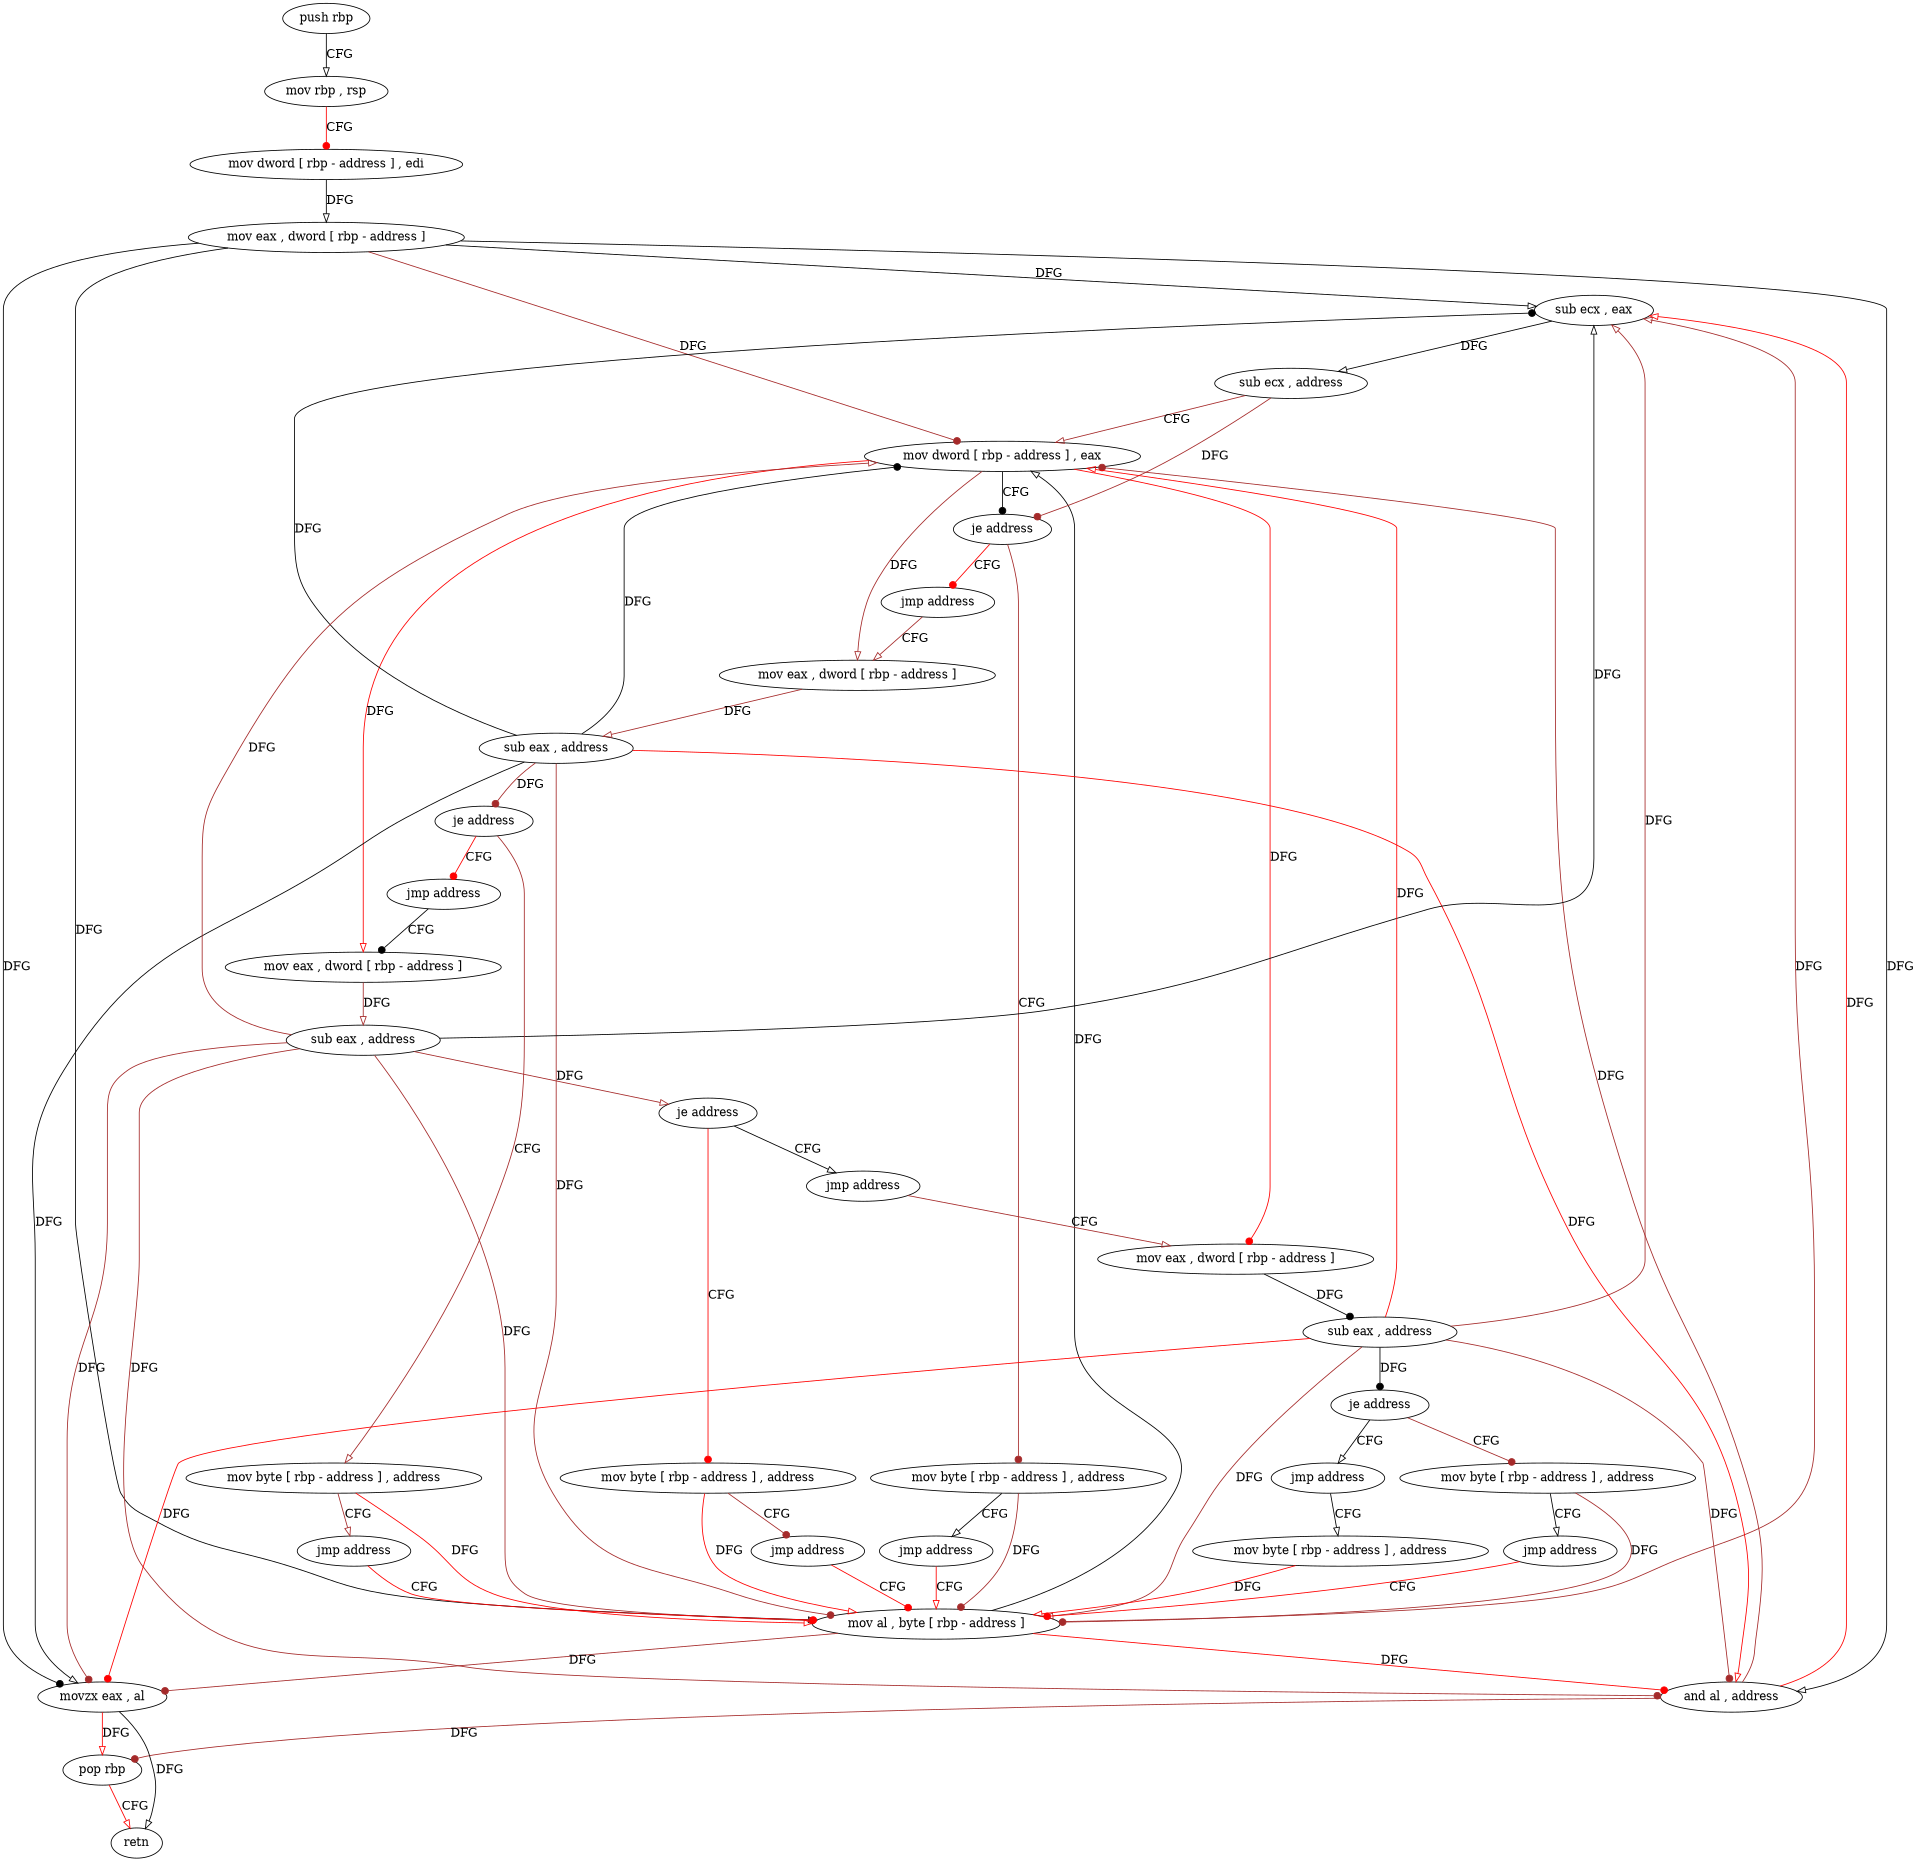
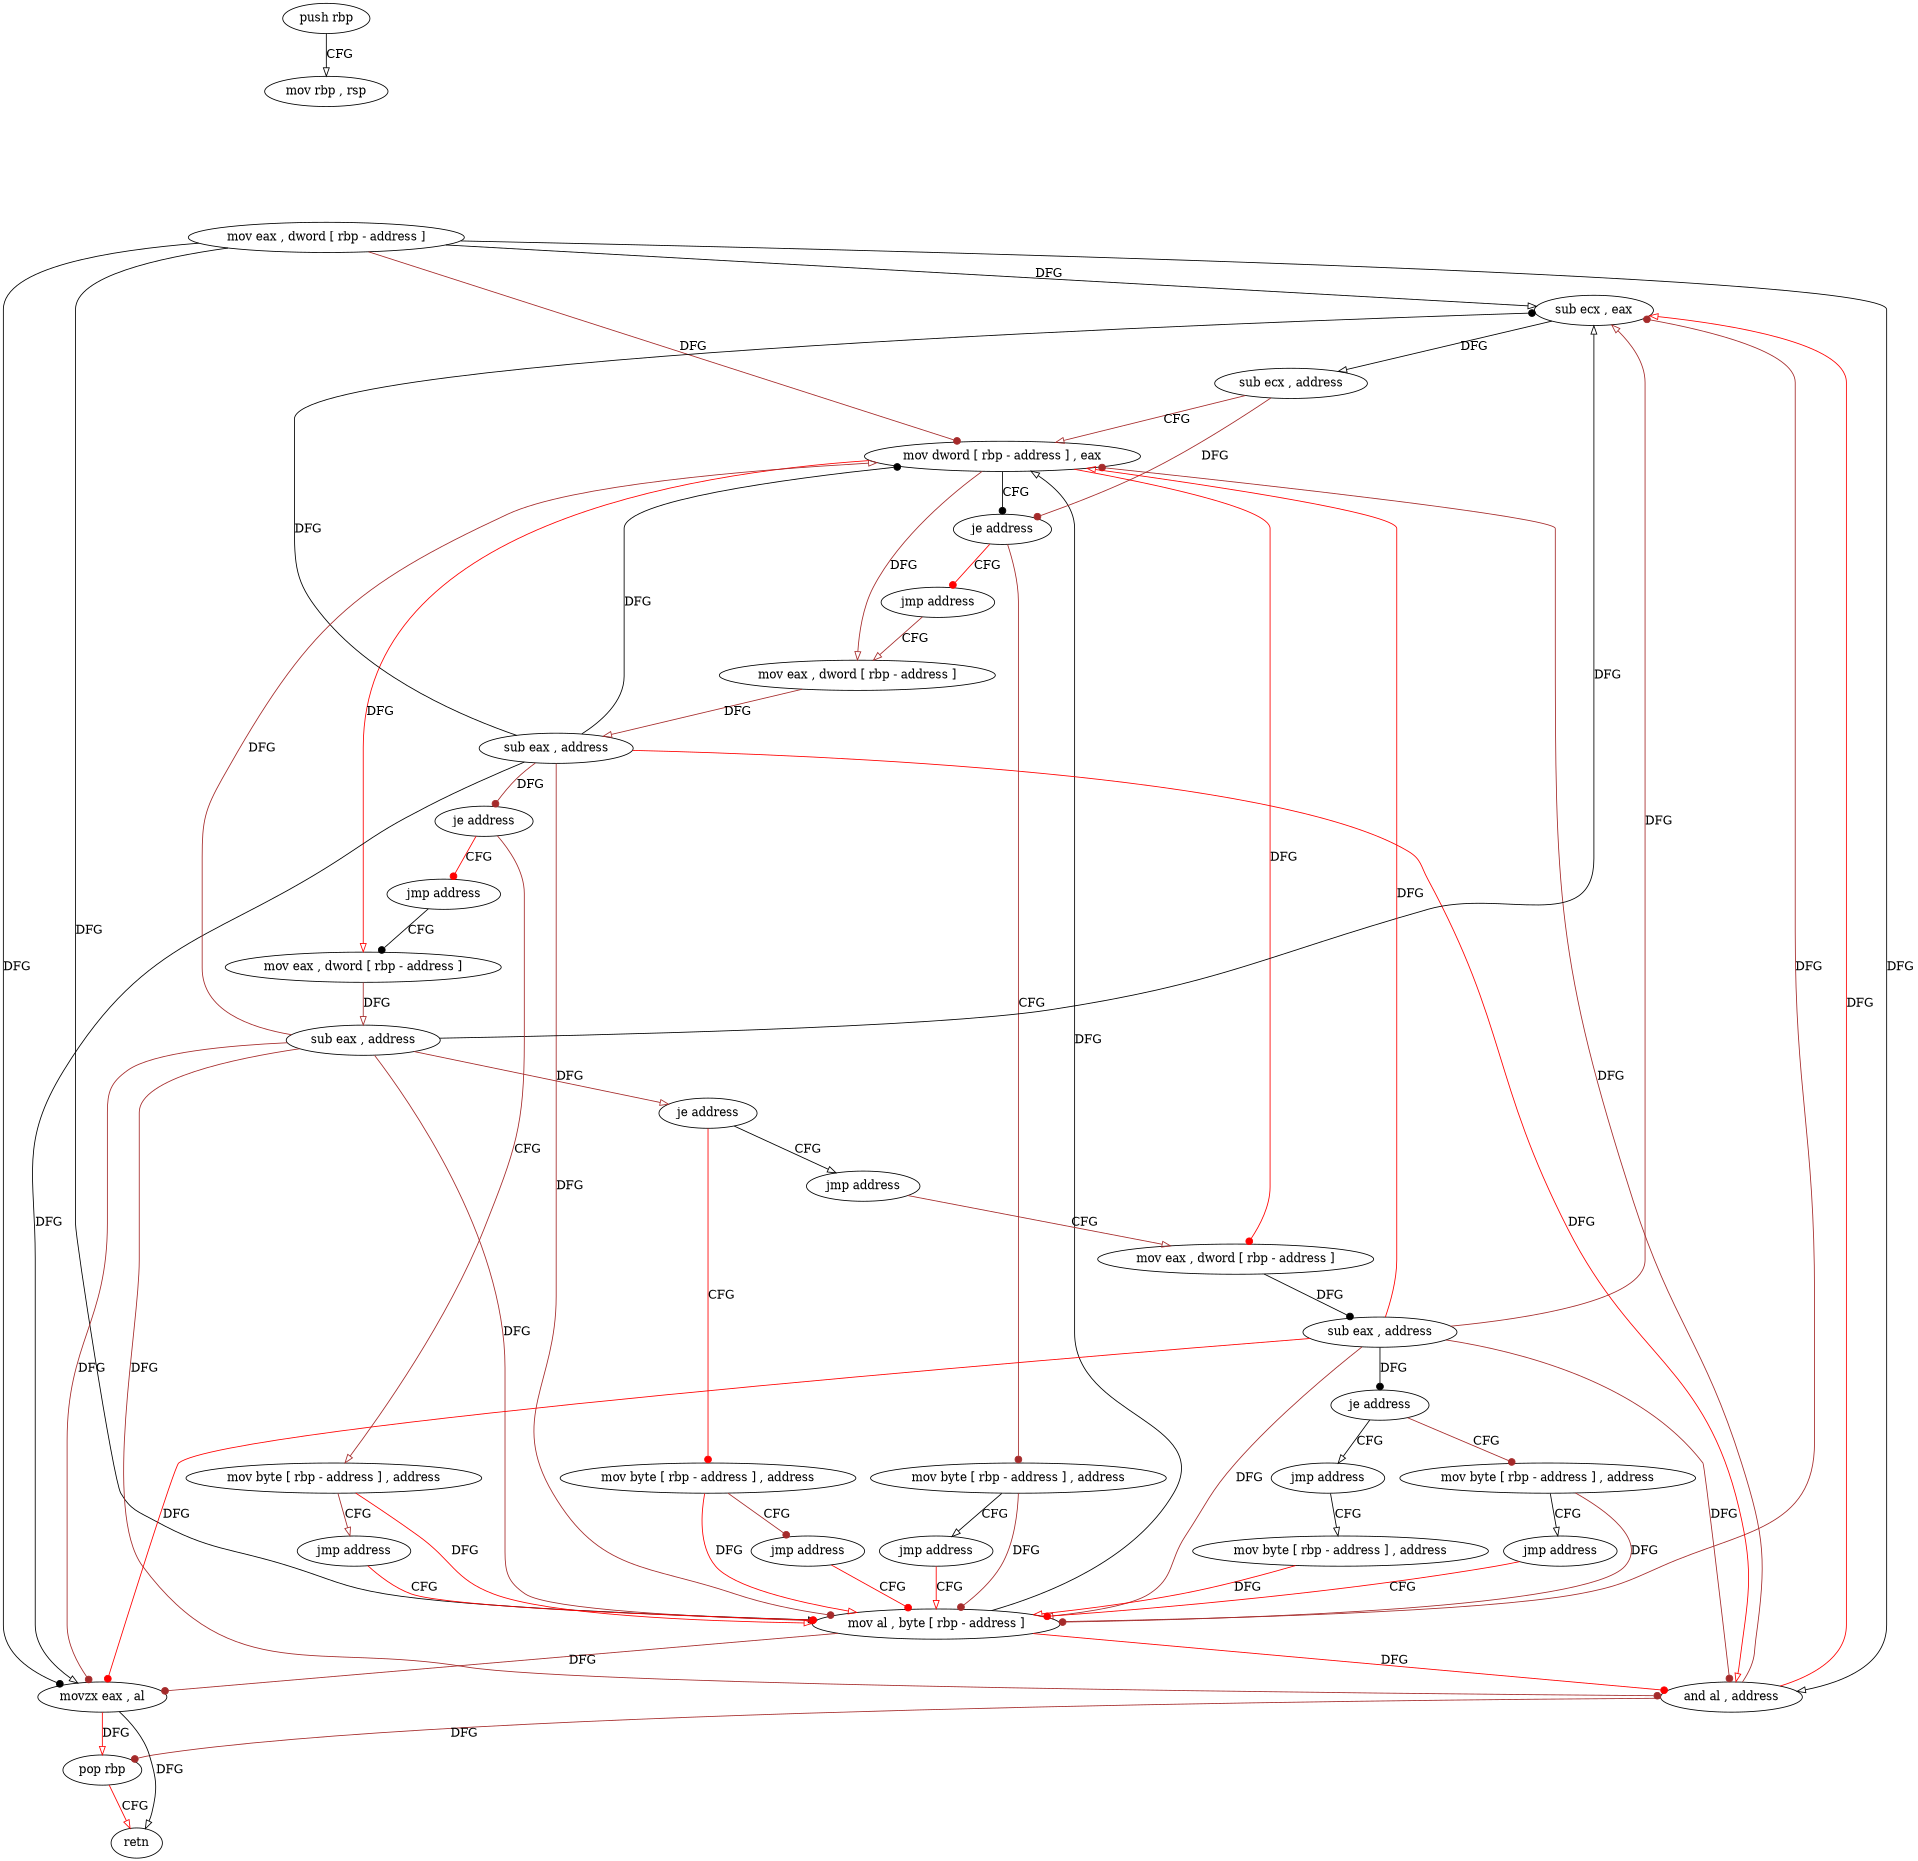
  digraph {
    edge [arrowhead=onormal color=brown]
    n1 [label="push rbp"]
    n2 [label="mov rbp , rsp"]
-   n3 [label="mov dword [ rbp - address ] , edi"]
    n4 [label="mov eax , dword [ rbp - address ]"]
    n5 [label="sub ecx , eax"]
    n6 [label="mov dword [ rbp - address ] , eax"]
    n7 [label="mov al , byte [ rbp - address ]"]
    n8 [label="and al , address"]
    n9 [label="movzx eax , al"]
    n10 [label="sub ecx , address"]
    n11 [label="je address"]
    n12 [label="mov eax , dword [ rbp - address ]"]
    n13 [label="mov eax , dword [ rbp - address ]"]
    n14 [label="mov eax , dword [ rbp - address ]"]
    n15 [label="pop rbp"]
    n16 [label=retn]
    n17 [label="mov byte [ rbp - address ] , address"]
    n18 [label="jmp address"]
    n19 [label="sub eax , address"]
    n20 [label="sub eax , address"]
    n21 [label="sub eax , address"]
    n22 [label="jmp address"]
    n23 [label="je address"]
    n24 [label="mov byte [ rbp - address ] , address"]
    n25 [label="jmp address"]
    n26 [label="jmp address"]
    n27 [label="je address"]
    n28 [label="mov byte [ rbp - address ] , address"]
    n29 [label="jmp address"]
    n30 [label="jmp address"]
    n31 [label="je address"]
    n32 [label="mov byte [ rbp - address ] , address"]
    n33 [label="jmp address"]
    n34 [label="jmp address"]
    n35 [label="mov byte [ rbp - address ] , address"]
    n1 -> n2 [color=black label=CFG]
-   n2 -> n3 [arrowhead=dot color=red label=CFG]
-   n3 -> n4 [color=black label=DFG]
    n4 -> n5 [color=black label=DFG]
    n4 -> n6 [arrowhead=dot label=DFG]
    n4 -> n7 [color=black label=DFG]
    n4 -> n8 [color=black label=DFG]
    n4 -> n9 [arrowhead=dot color=black label=DFG]
    n5 -> n10 [color=black label=DFG]
    n6 -> n11 [arrowhead=dot color=black label=CFG]
    n6 -> n12 [label=DFG]
    n6 -> n13 [color=red label=DFG]
    n6 -> n14 [arrowhead=dot color=red label=DFG]
-   n7 -> n5 [label=DFG]
+   n7 -> n5 [arrowhead=dot label=DFG]
    n7 -> n6 [color=black label=DFG]
    n7 -> n8 [arrowhead=dot color=red label=DFG]
    n7 -> n9 [arrowhead=dot label=DFG]
    n8 -> n5 [color=red label=DFG]
    n8 -> n6 [arrowhead=dot label=DFG]
    n8 -> n15 [arrowhead=dot label=DFG]
    n9 -> n15 [color=red label=DFG]
    n9 -> n16 [color=black label=DFG]
    n10 -> n6 [label=CFG]
    n10 -> n11 [arrowhead=dot label=DFG]
    n11 -> n17 [arrowhead=dot label=CFG]
    n11 -> n18 [arrowhead=dot color=red label=CFG]
    n12 -> n19 [label=DFG]
    n13 -> n20 [label=DFG]
    n14 -> n21 [arrowhead=dot color=black label=DFG]
    n15 -> n16 [color=red label=CFG]
    n17 -> n7 [arrowhead=dot label=DFG]
    n17 -> n22 [color=black label=CFG]
    n18 -> n12 [label=CFG]
    n19 -> n5 [arrowhead=dot color=black label=DFG]
    n19 -> n6 [arrowhead=dot color=black label=DFG]
    n19 -> n7 [arrowhead=dot label=DFG]
    n19 -> n8 [color=red label=DFG]
    n19 -> n9 [color=black label=DFG]
    n19 -> n23 [arrowhead=dot label=DFG]
    n20 -> n5 [color=black label=DFG]
    n20 -> n6 [label=DFG]
    n20 -> n7 [arrowhead=dot label=DFG]
    n20 -> n8 [arrowhead=dot label=DFG]
    n20 -> n9 [arrowhead=dot label=DFG]
    n20 -> n27 [label=DFG]
    n21 -> n5 [label=DFG]
    n21 -> n6 [color=red label=DFG]
    n21 -> n7 [label=DFG]
    n21 -> n8 [arrowhead=dot label=DFG]
    n21 -> n9 [arrowhead=dot color=red label=DFG]
    n21 -> n31 [arrowhead=dot color=black label=DFG]
    n22 -> n7 [color=red label=CFG]
    n23 -> n24 [label=CFG]
    n23 -> n25 [arrowhead=dot color=red label=CFG]
    n24 -> n7 [color=red label=DFG]
    n24 -> n26 [label=CFG]
    n25 -> n13 [arrowhead=dot color=black label=CFG]
    n26 -> n7 [arrowhead=dot color=red label=CFG]
    n27 -> n28 [arrowhead=dot color=red label=CFG]
    n27 -> n29 [color=black label=CFG]
    n28 -> n7 [color=red label=DFG]
    n28 -> n30 [arrowhead=dot label=CFG]
    n29 -> n14 [label=CFG]
    n30 -> n7 [arrowhead=dot color=red label=CFG]
    n31 -> n32 [arrowhead=dot label=CFG]
    n31 -> n33 [color=black label=CFG]
    n32 -> n7 [arrowhead=dot label=DFG]
    n32 -> n34 [color=black label=CFG]
    n33 -> n35 [color=black label=CFG]
    n34 -> n7 [arrowhead=dot color=red label=CFG]
    n35 -> n7 [color=red label=DFG]
  }
